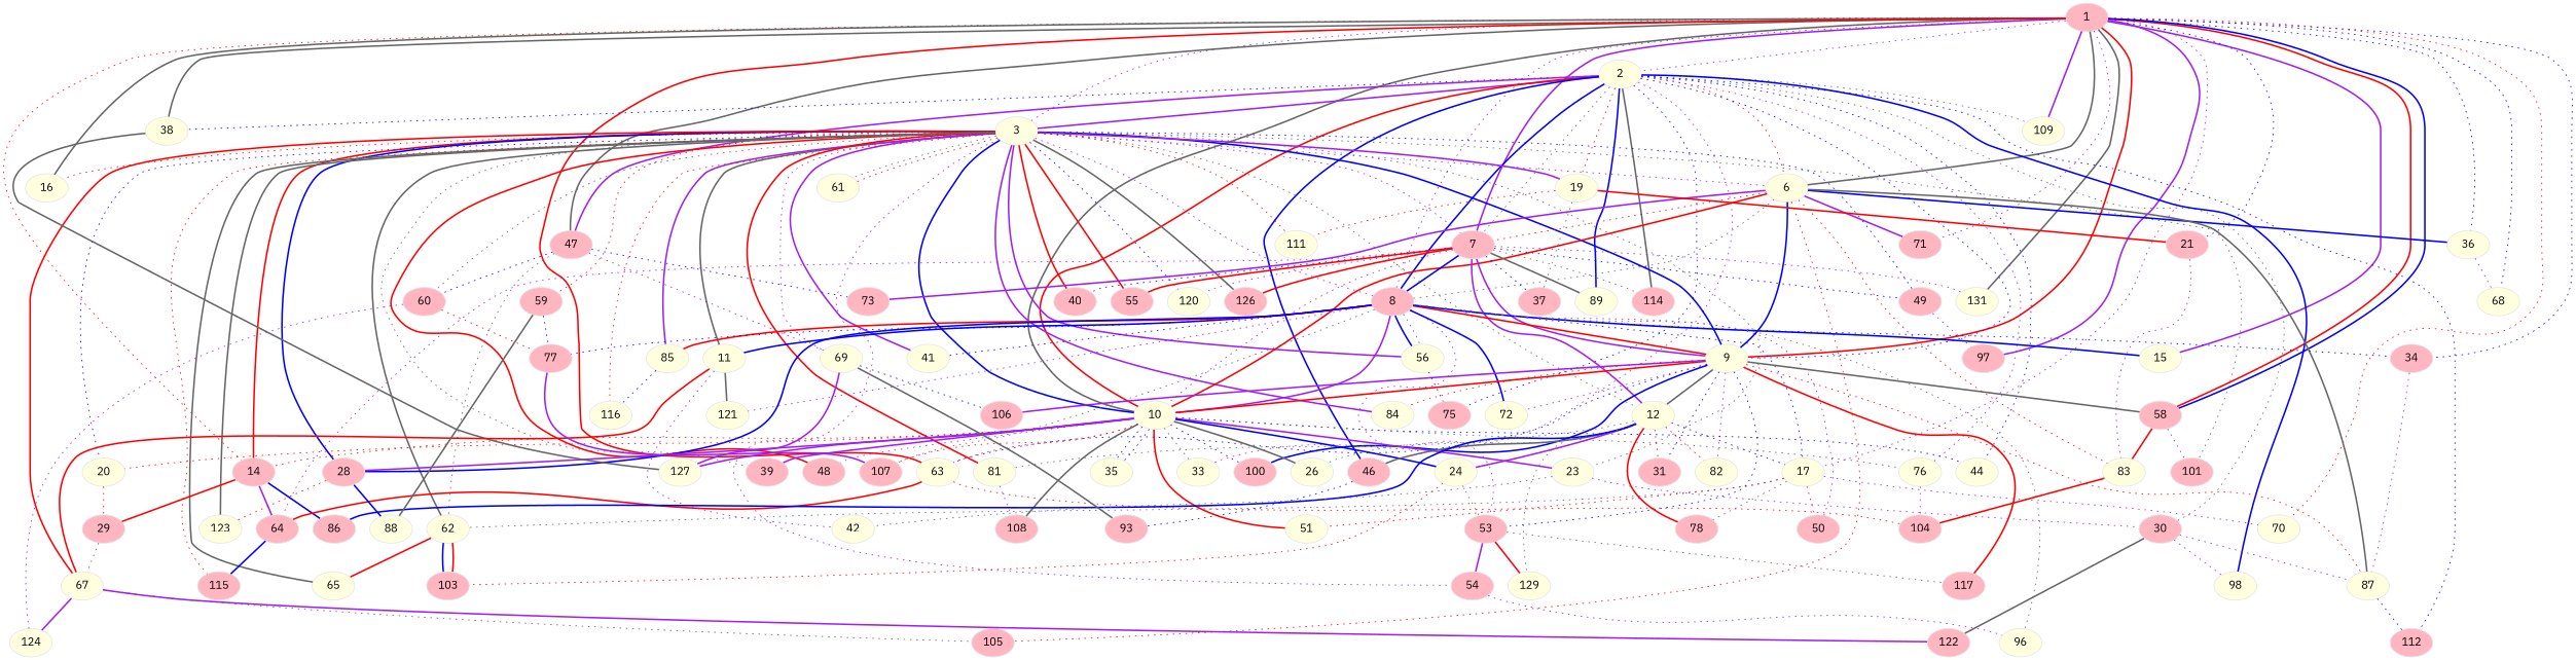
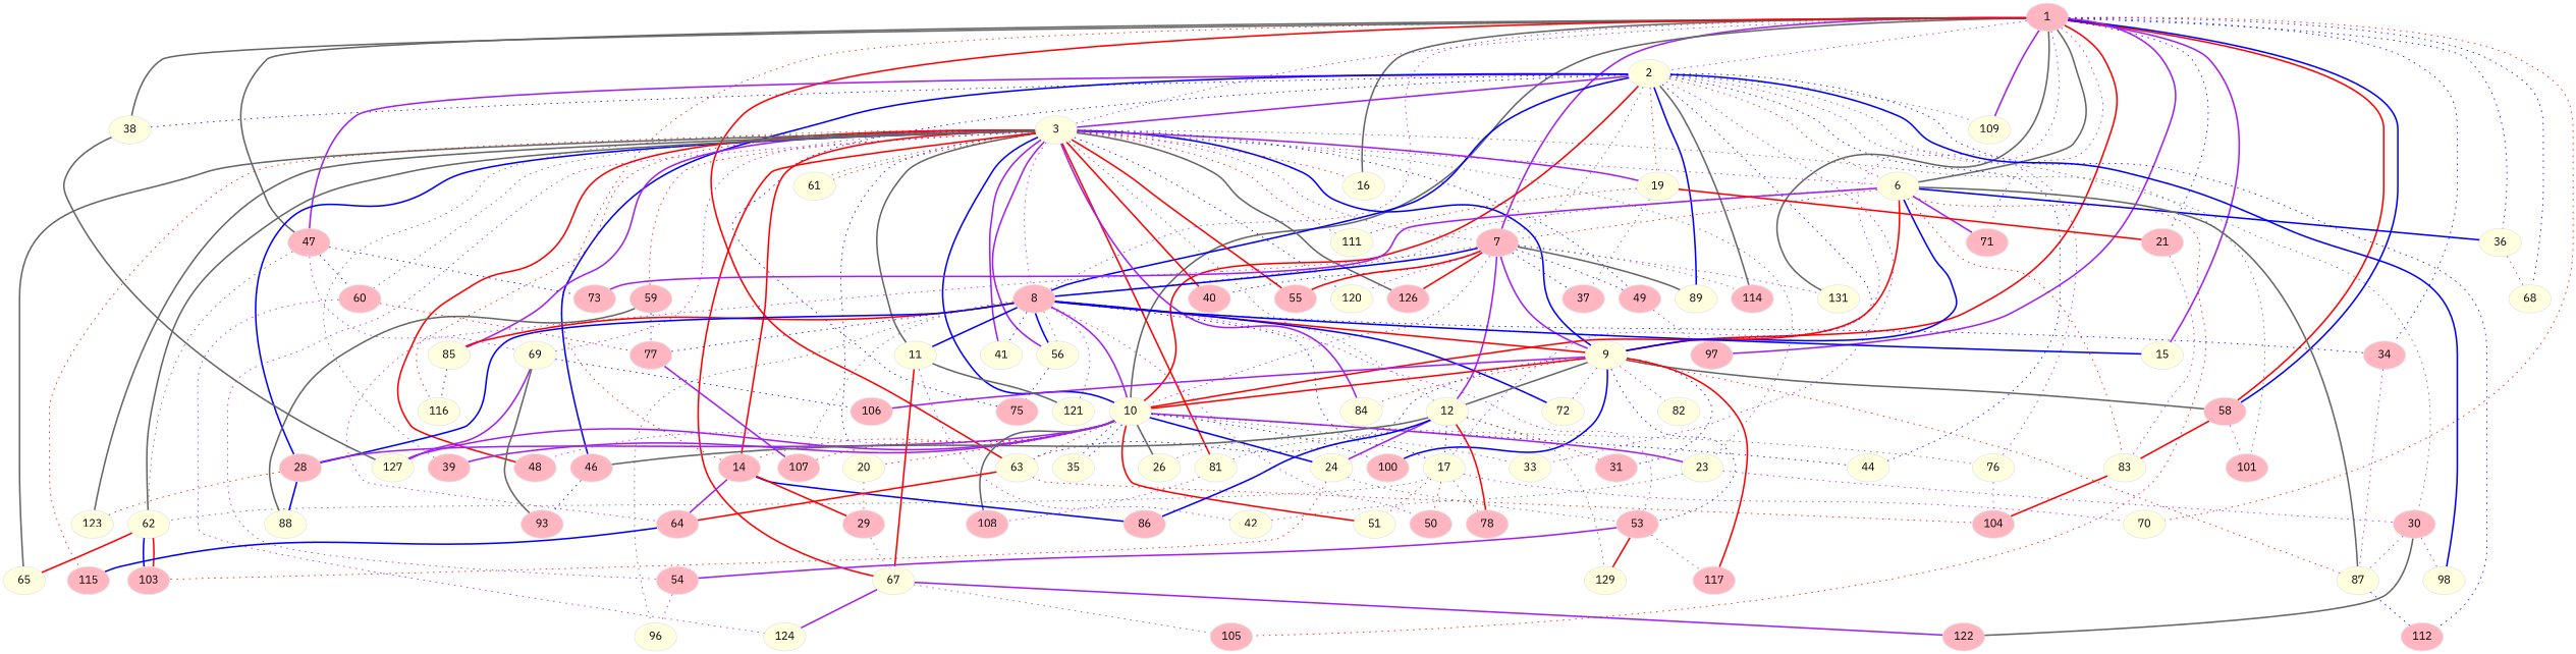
  graph {
    fontname="IBM Plex Sans"
    node [color=gray90 fillcolor=lightyellow fontname="IBM Plex Sans" style=filled]
    edge [color=purple fontname="IBM Plex Sans" style=dotted]
    1 [fillcolor=lightpink super="+66"]
    2 [super="+5"]
    3 [super="+4"]
    6 [super="+80"]
    7 [fillcolor=lightpink super="+52"]
    8 [fillcolor=lightpink super="+43"]
    9 [super="+94"]
    10 [super="+18"]
    14 [fillcolor=lightpink super="+27"]
    15
    16
    17 [super="+45"]
    21 [fillcolor=lightpink]
    34 [fillcolor=lightpink]
    36
    38 [super="+128"]
    47 [fillcolor=lightpink super="+85"]
    58 [fillcolor=lightpink super="+99"]
    63 [super="+102"]
    68
    70
    71 [fillcolor=lightpink]
    97 [fillcolor=lightpink]
    109
    131
    19 [super="+22"]
    30 [fillcolor=lightpink]
    33
    44
    46 [fillcolor=lightpink super="+57"]
    75 [fillcolor=lightpink]
    76
    89
    98
    112 [fillcolor=lightpink]
    114 [fillcolor=lightpink]
    11 [super="+110"]
    12 [super="+13"]
    20
    23 [super="+113"]
    n41 [label=85]
    28 [fillcolor=lightpink super="+32"]
    39 [fillcolor=lightpink]
    40 [fillcolor=lightpink]
    41
    48 [fillcolor=lightpink]
    49 [fillcolor=lightpink super="+95"]
    54 [fillcolor=lightpink]
    55 [fillcolor=lightpink]
    56 [super="+118"]
    59 [fillcolor=lightpink super="+119"]
    60 [fillcolor=lightpink]
    61
    62
    65
    67 [super="+74"]
    69
    81
    84
    101 [fillcolor=lightpink]
    111
    115 [fillcolor=lightpink]
    116
    120
    123
    126 [fillcolor=lightpink]
    73 [fillcolor=lightpink]
    83 [super="+91"]
    87 [super="+90"]
    105 [fillcolor=lightpink]
    37 [fillcolor=lightpink]
    64 [fillcolor=lightpink super="+92"]
    50 [fillcolor=lightpink]
    53 [fillcolor=lightpink super="+79"]
    72
    77 [fillcolor=lightpink]
    96
    121
    107 [fillcolor=lightpink]
    31 [fillcolor=lightpink]
    82
    100 [fillcolor=lightpink]
    106 [fillcolor=lightpink]
    117 [fillcolor=lightpink]
    24
    26
    35
    51
    108 [fillcolor=lightpink]
    127
    86 [fillcolor=lightpink]
    29 [fillcolor=lightpink]
    78 [fillcolor=lightpink]
    104 [fillcolor=lightpink super="+125"]
    122 [fillcolor=lightpink]
    93 [fillcolor=lightpink]
    42
    129
    88
    124
    103 [fillcolor=lightpink super="+130"]
    1 -- 2 [weight=2]
    1 -- 3 [weight=2]
    1 -- 6 [color=gray40 style=bold weight=2]
    1 -- 7 [style=bold]
    1 -- 8
    1 -- 9 [color=red style=bold]
    1 -- 10 [color=gray40 style=bold]
    1 -- 14 [color=red]
    1 -- 15 [style=bold]
    1 -- 16 [color=gray40 style=bold]
    1 -- 17
    1 -- 21 [color=blue]
    1 -- 34 [color=blue]
    1 -- 36 [color=blue]
    1 -- 38 [color=gray40 style=bold]
    1 -- 47 [color=gray40 style=bold]
    1 -- 58 [color=red style=bold]
    1 -- 58 [color=blue style=bold]
    1 -- 63 [color=red style=bold]
    1 -- 68 [color=blue]
    1 -- 70 [color=red]
    1 -- 71
    1 -- 97 [style=bold]
    1 -- 109 [style=bold]
    1 -- 131 [color=gray40 style=bold]
    2 -- 3 [style=bold weight=4]
    2 -- 6 [color=red weight=2]
    2 -- 7 [color=gray40 weight=2]
    2 -- 8 [color=blue style=bold weight=2]
    2 -- 9 [color=blue weight=2]
    2 -- 10 [color=red style=bold weight=2]
    2 -- 38 [color=blue]
    2 -- 47 [style=bold]
    2 -- 109 [color=gray40]
    2 -- 19 [color=red]
    2 -- 30 [color=gray40]
    2 -- 33
    2 -- 44 [color=blue]
    2 -- 46 [color=blue style=bold weight=2]
    2 -- 75 [color=blue]
    2 -- 76
    2 -- 89 [color=blue style=bold]
    2 -- 98 [color=blue style=bold]
    2 -- 112 [color=blue]
    2 -- 114 [color=gray40 style=bold]
    3 -- 6 [weight=2]
    3 -- 7 [weight=2]
    3 -- 8 [weight=2]
    3 -- 9 [color=blue style=bold weight=2]
    3 -- 10 [color=blue style=bold weight=2]
    3 -- 14 [color=red style=bold]
    3 -- 16 [color=red]
    3 -- 19 [style=bold weight=2]
    3 -- 11 [color=gray40 style=bold]
    3 -- 12 [color=gray40]
    3 -- 20 [color=blue]
    3 -- 23 [color=gray40]
    3 -- n41 [style=bold]
    3 -- 28 [color=blue style=bold]
    3 -- 39 [color=gray40]
    3 -- 40 [color=red style=bold]
    3 -- 41 [style=bold]
    3 -- 48 [color=red style=bold]
    3 -- 49 [color=blue weight=2]
    3 -- 54
    3 -- 55 [color=red style=bold]
    3 -- 56 [style=bold]
    3 -- 59 [color=red]
    3 -- 60 [color=gray40]
    3 -- 61 [color=gray40]
    3 -- 61 [color=red]
    3 -- 62 [color=gray40 style=bold]
    3 -- 65 [color=gray40 style=bold]
    3 -- 67 [color=red style=bold]
    3 -- 69
    3 -- 81 [color=red style=bold]
    3 -- 84 [style=bold]
    3 -- 101 [color=gray40]
    3 -- 111 [color=red]
    3 -- 115 [color=red]
    3 -- 116 [color=red]
    3 -- 120 [color=blue]
    3 -- 123 [color=gray40 style=bold]
    3 -- 126 [color=gray40 style=bold]
    6 -- 7 [color=red weight=2]
    6 -- 8 [color=gray40]
    6 -- 9 [color=blue style=bold]
    6 -- 10 [color=red style=bold weight=2]
    6 -- 36 [color=blue style=bold]
    6 -- 71 [style=bold]
    6 -- 73 [style=bold]
    6 -- 83 [color=red]
    6 -- 87 [color=gray40 style=bold]
    6 -- 105 [color=red]
    7 -- 8 [color=blue style=bold]
    7 -- 9 [style=bold]
    7 -- 10
    7 -- 131
    7 -- 89 [color=gray40 style=bold]
    7 -- 114 [color=gray40]
    7 -- 12 [style=bold]
    7 -- 40 [color=blue]
    7 -- 49 [color=blue]
    7 -- 55 [color=red style=bold]
    7 -- 120
    7 -- 126 [color=red style=bold]
    7 -- 37 [color=blue]
    7 -- 64
    8 -- 9 [color=red style=bold]
    8 -- 10 [style=bold weight=2]
    8 -- 15 [color=blue style=bold]
    8 -- 17 [color=blue]
    8 -- 34 [color=blue]
    8 -- 11 [color=blue style=bold weight=2]
    8 -- n41 [color=red style=bold]
    8 -- 28 [color=blue style=bold]
    8 -- 41 [color=blue]
    8 -- 56 [color=blue style=bold]
    8 -- 56 [color=gray40]
    8 -- 50
    8 -- 53
    8 -- 72 [color=blue style=bold]
    8 -- 77 [color=blue]
    8 -- 96 [color=gray40]
    8 -- 121
    8 -- 107 [color=gray40]
    9 -- 10 [color=red style=bold]
    9 -- 58 [color=gray40 style=bold]
    9 -- 63 [color=blue]
    9 -- 12 [color=gray40 style=bold]
    9 -- 84 [color=red]
    9 -- 87 [color=red]
    9 -- 53 [color=blue]
    9 -- 72
    9 -- 31 [color=blue]
    9 -- 82
    9 -- 100 [color=blue style=bold]
    9 -- 106 [style=bold]
    9 -- 117 [color=red style=bold]
    10 -- 14 [color=red]
    10 -- 63 [color=red]
    10 -- 33 [color=gray40]
    10 -- 44 [color=blue]
    10 -- 76 [color=gray40]
    10 -- 20 [color=red]
    10 -- 23 [style=bold]
    10 -- 28 [style=bold]
    10 -- 39 [style=bold]
    10 -- 48
    10 -- 107 [color=red]
    10 -- 100 [color=blue]
    10 -- 24 [color=blue style=bold]
    10 -- 26 [color=gray40 style=bold]
    10 -- 35 [color=blue]
    10 -- 35 [color=blue]
    10 -- 51 [color=red style=bold]
    10 -- 108 [color=gray40 style=bold]
    10 -- 127 [style=bold]
    14 -- 64 [style=bold]
    14 -- 86 [color=blue style=bold]
    14 -- 29 [color=red style=bold]
    17 -- 70
    17 -- 62 [color=gray40]
    17 -- 50 [color=red]
    17 -- 51 [color=red]
    17 -- 78 [color=gray40]
    21 -- 83
    34 -- 87
    36 -- 68
    38 -- 127 [color=gray40 style=bold]
    47 -- 60 [color=blue]
    47 -- 62 [color=gray40]
    47 -- 69
    47 -- 73 [color=blue]
    58 -- 101
    58 -- 83 [color=red style=bold]
    63 -- 64 [color=red style=bold]
    63 -- 104 [color=red]
    19 -- 21 [color=red style=bold]
    19 -- 111 [color=red]
    19 -- 37 [color=gray40]
    30 -- 98
    30 -- 87
    30 -- 122 [color=gray40 style=bold]
    46 -- 93 [color=blue]
    76 -- 104
    11 -- 67 [color=red style=bold]
    11 -- 121 [color=gray40 style=bold]
    11 -- 42
    12 -- 17 [color=blue]
    12 -- 46 [color=gray40 style=bold]
    12 -- 81 [color=gray40]
    12 -- 31 [color=red]
-   12 -- 82 [color=red]
    12 -- 24 [style=bold]
    12 -- 26 [color=gray40]
    12 -- 86 [color=blue style=bold]
    12 -- 78 [color=red style=bold]
    12 -- 129 [color=gray40]
    20 -- 29 [color=red]
    23 -- 30 [weight=2]
    23 -- 42 [color=gray40]
    n41 -- 116 [color=blue]
    28 -- 123 [color=red]
    28 -- 88 [color=blue style=bold]
    49 -- 97
    54 -- 96
    56 -- 75 [color=blue]
    59 -- 77 [color=blue]
    59 -- 88 [color=gray40 style=bold]
    60 -- 77 [color=red]
    60 -- 124
    62 -- 65 [color=red style=bold]
    62 -- 103 [color=blue style=bold]
    62 -- 103 [color=red style=bold]
    67 -- 105 [color=gray40]
    67 -- 122 [style=bold]
    67 -- 124 [style=bold]
    69 -- 106 [color=blue]
    69 -- 127 [style=bold]
    69 -- 93 [color=gray40 style=bold]
    81 -- 108
    83 -- 104 [color=red style=bold]
    87 -- 112 [color=blue]
    64 -- 115 [color=blue style=bold]
    53 -- 54 [style=bold]
    53 -- 117 [color=gray40]
    53 -- 129 [color=red style=bold]
    77 -- 107 [style=bold]
    24 -- 53 [color=gray40]
    24 -- 103 [color=red]
    29 -- 67 [color=gray40]
  }
